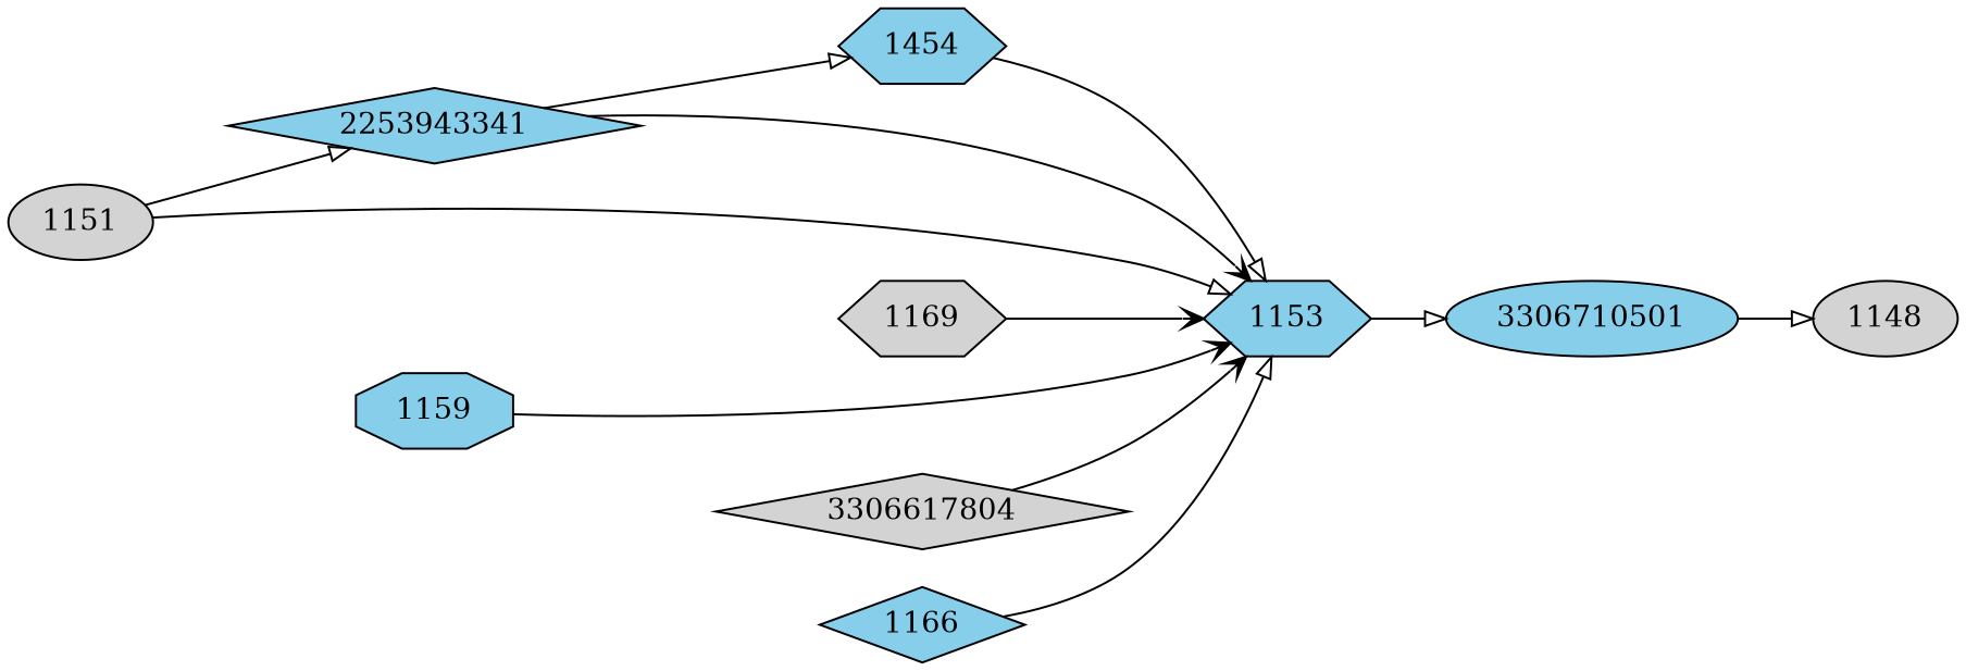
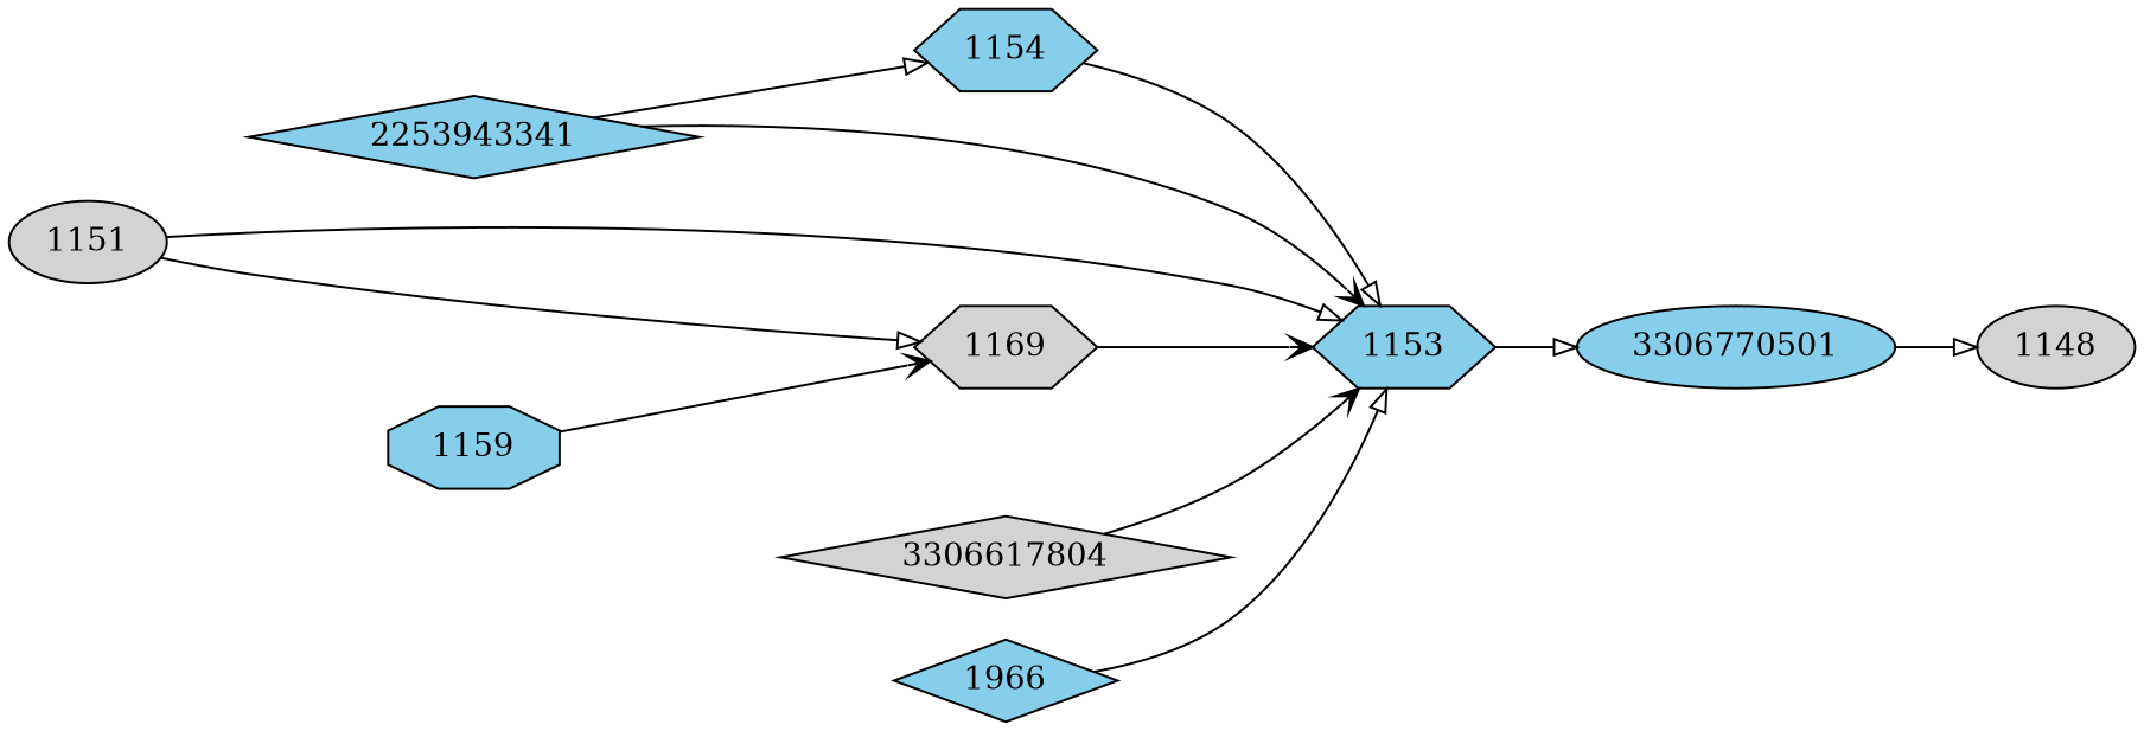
  strict digraph {
    rankdir=LR
    node [fillcolor=skyblue shape=ellipse style=filled]
    edge [arrowhead=onormal]
-   3306710501
+   3306710501 [label=3306770501]
    1153 [shape=hexagon]
    1148 [fillcolor=lightgrey]
-   1154 [shape=hexagon label=1454]
+   1154 [shape=hexagon]
    1159 [shape=octagon]
    n6 [fillcolor=lightgrey label=1169 shape=hexagon]
    3306617804 [fillcolor=lightgrey shape=diamond]
    2253943341 [shape=diamond]
-   1166 [shape=diamond]
+   1166 [shape=diamond label=1966]
    1151 [fillcolor=lightgrey]
    3306710501 -> 1148
    1153 -> 3306710501
    1154 -> 1153
-   1159 -> 1153 [arrowhead=vee]
+   1159 -> n6 [arrowhead=vee]
    n6 -> 1153 [arrowhead=vee]
    3306617804 -> 1153 [arrowhead=vee]
    2253943341 -> 1153 [arrowhead=vee]
    2253943341 -> 1154
    1166 -> 1153
    1151 -> 1153
-   1151 -> 2253943341
+   1151 -> n6
  }
